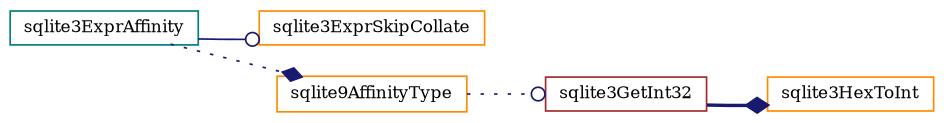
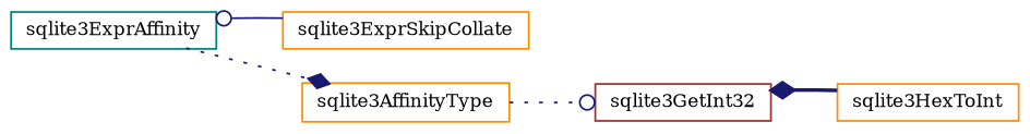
  digraph {
    fontname="DejaVu Serif"
    rankdir=LR
    node [color=darkorange fillcolor=white fontname="DejaVu Serif" fontsize=10 shape=record style=filled]
    edge [arrowhead=odot color=midnightblue fontname="DejaVu Serif" fontsize=10 labelfontname=FreeSans labelfontsize=10 style=dotted]
    n1 [color=teal height=0.2 label=sqlite3ExprAffinity width=0.4]
    n2 [height=0.2 label=sqlite3ExprSkipCollate width=0.4]
-   n3 [height=0.2 label=sqlite9AffinityType width=0.4]
+   n3 [height=0.2 label=sqlite3AffinityType width=0.4]
    n4 [color=brown height=0.2 label=sqlite3GetInt32 width=0.4]
    n5 [height=0.2 label=sqlite3HexToInt width=0.4]
-   n1 -> n2 [style=solid]
+   n2 -> n1 [style=solid]
    n1 -> n3 [arrowhead=diamond]
    n3 -> n4
-   n4 -> n5 [arrowhead=diamond style=bold]
+   n5 -> n4 [arrowhead=diamond style=bold]
  }
